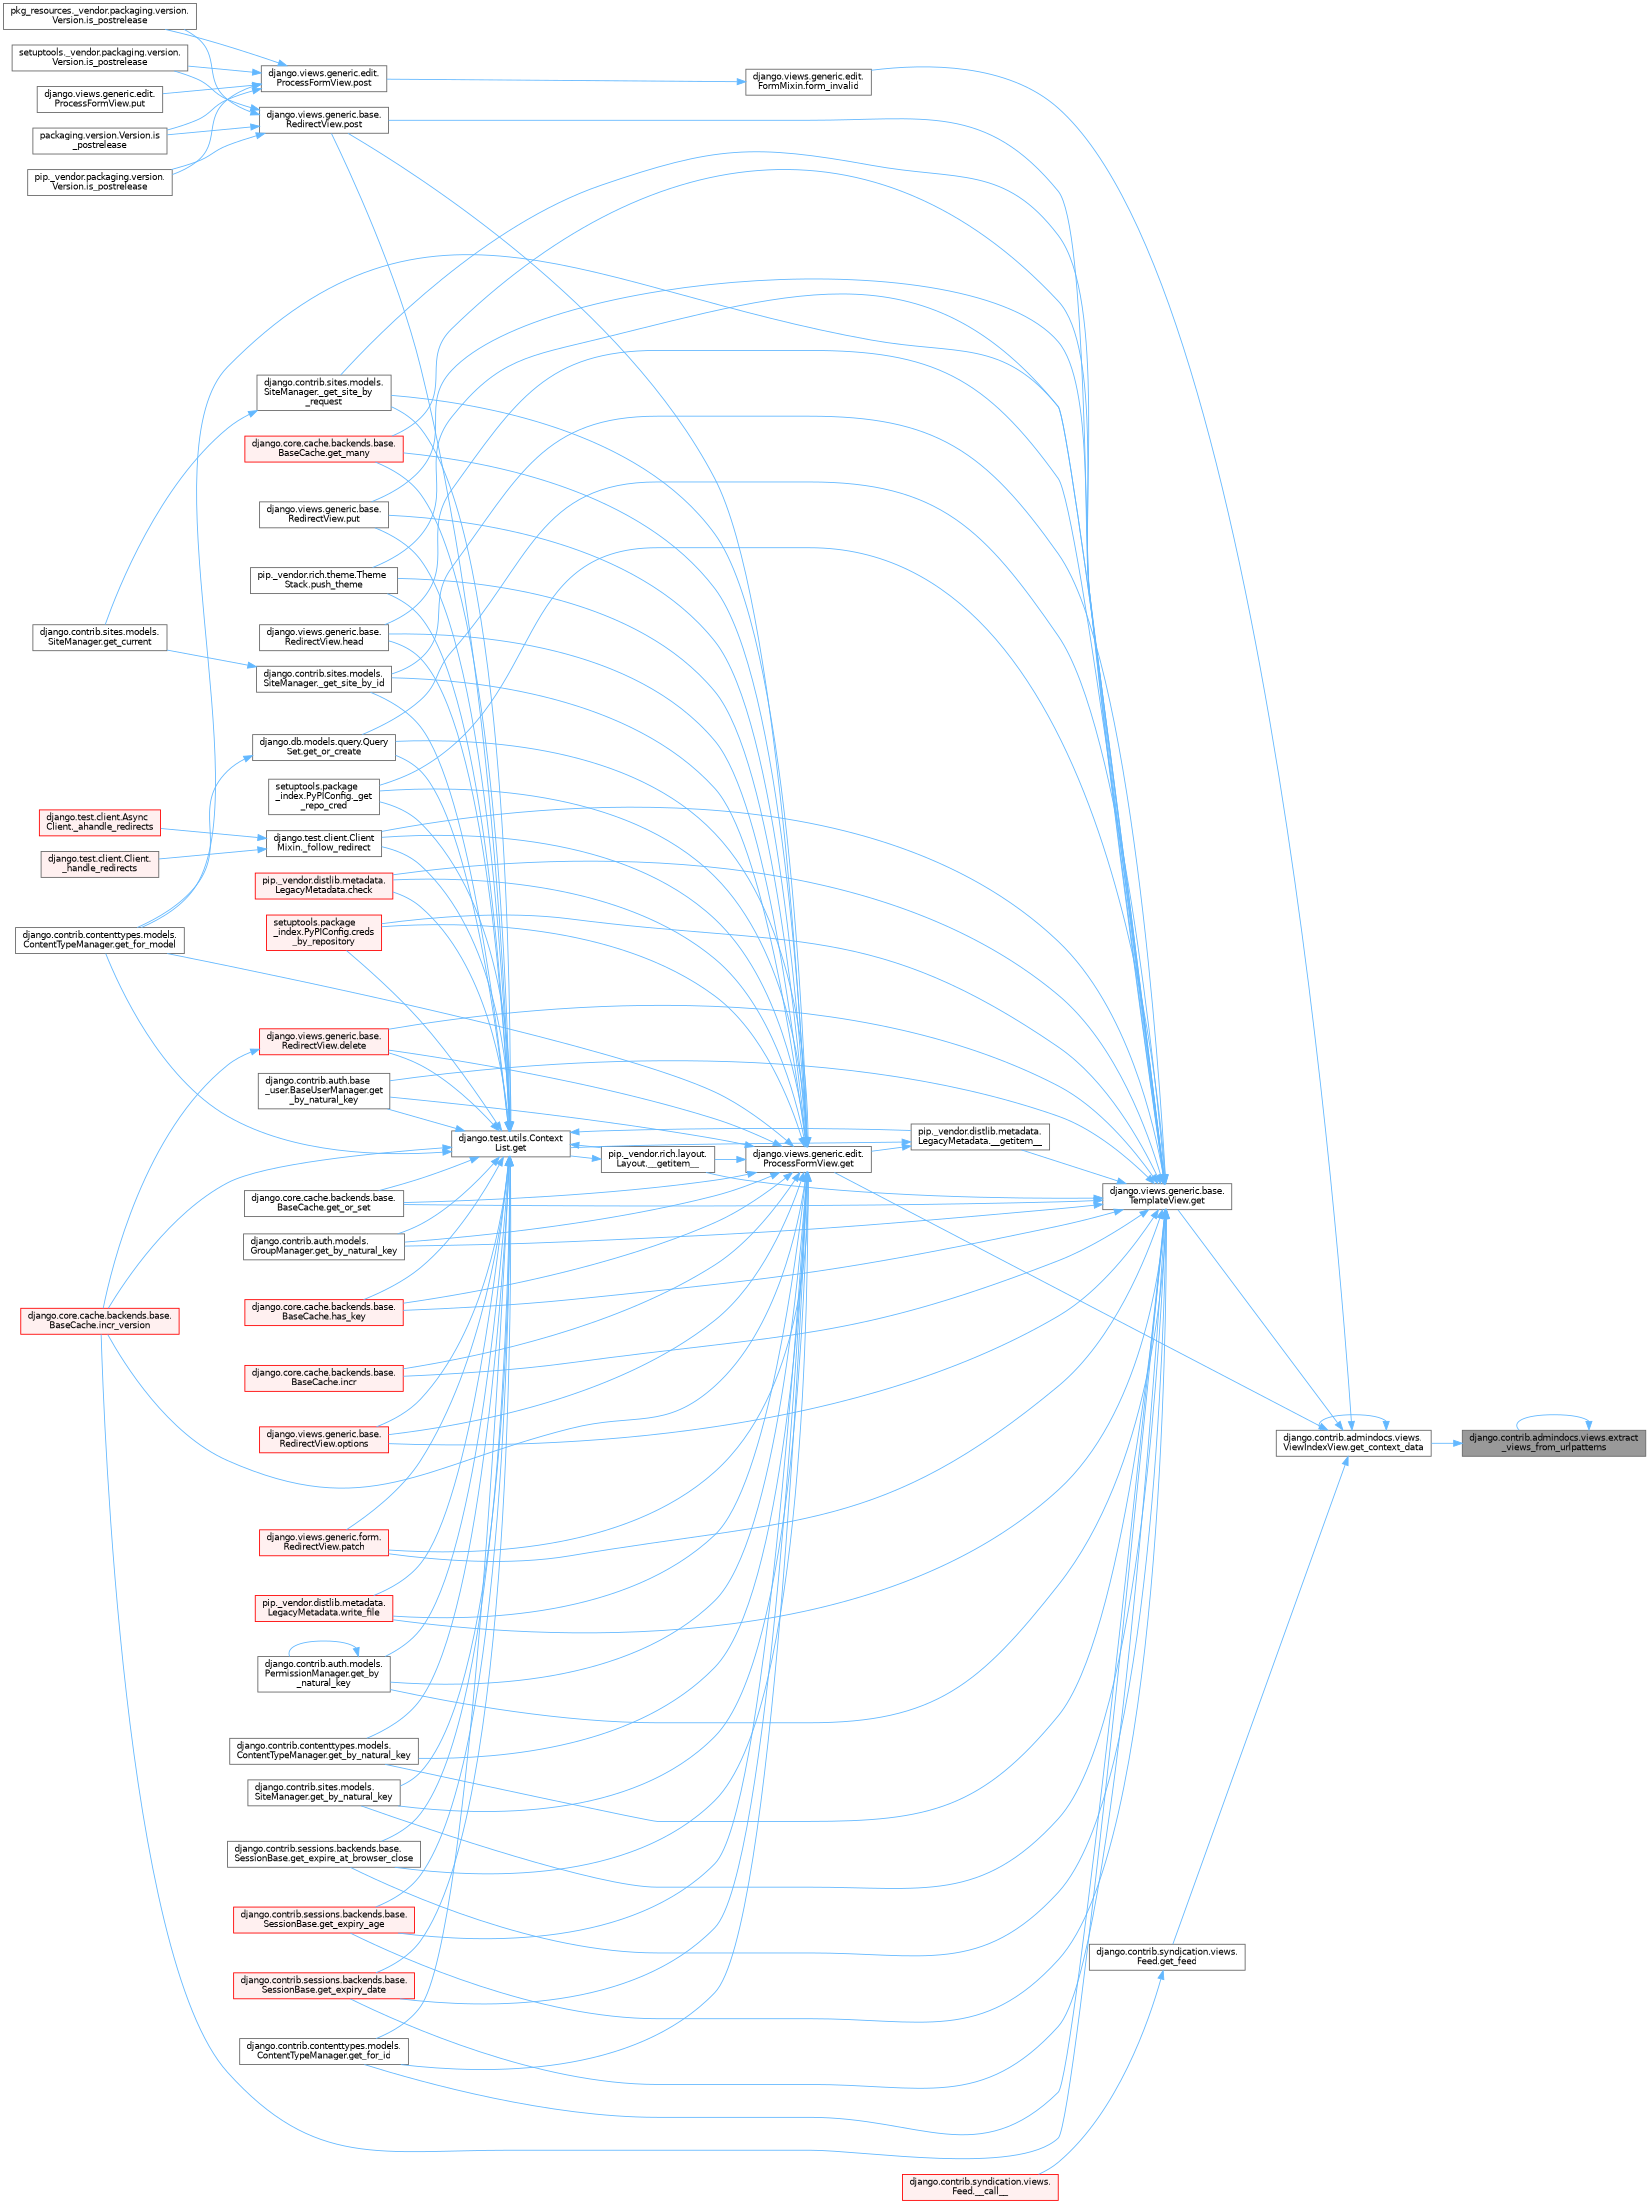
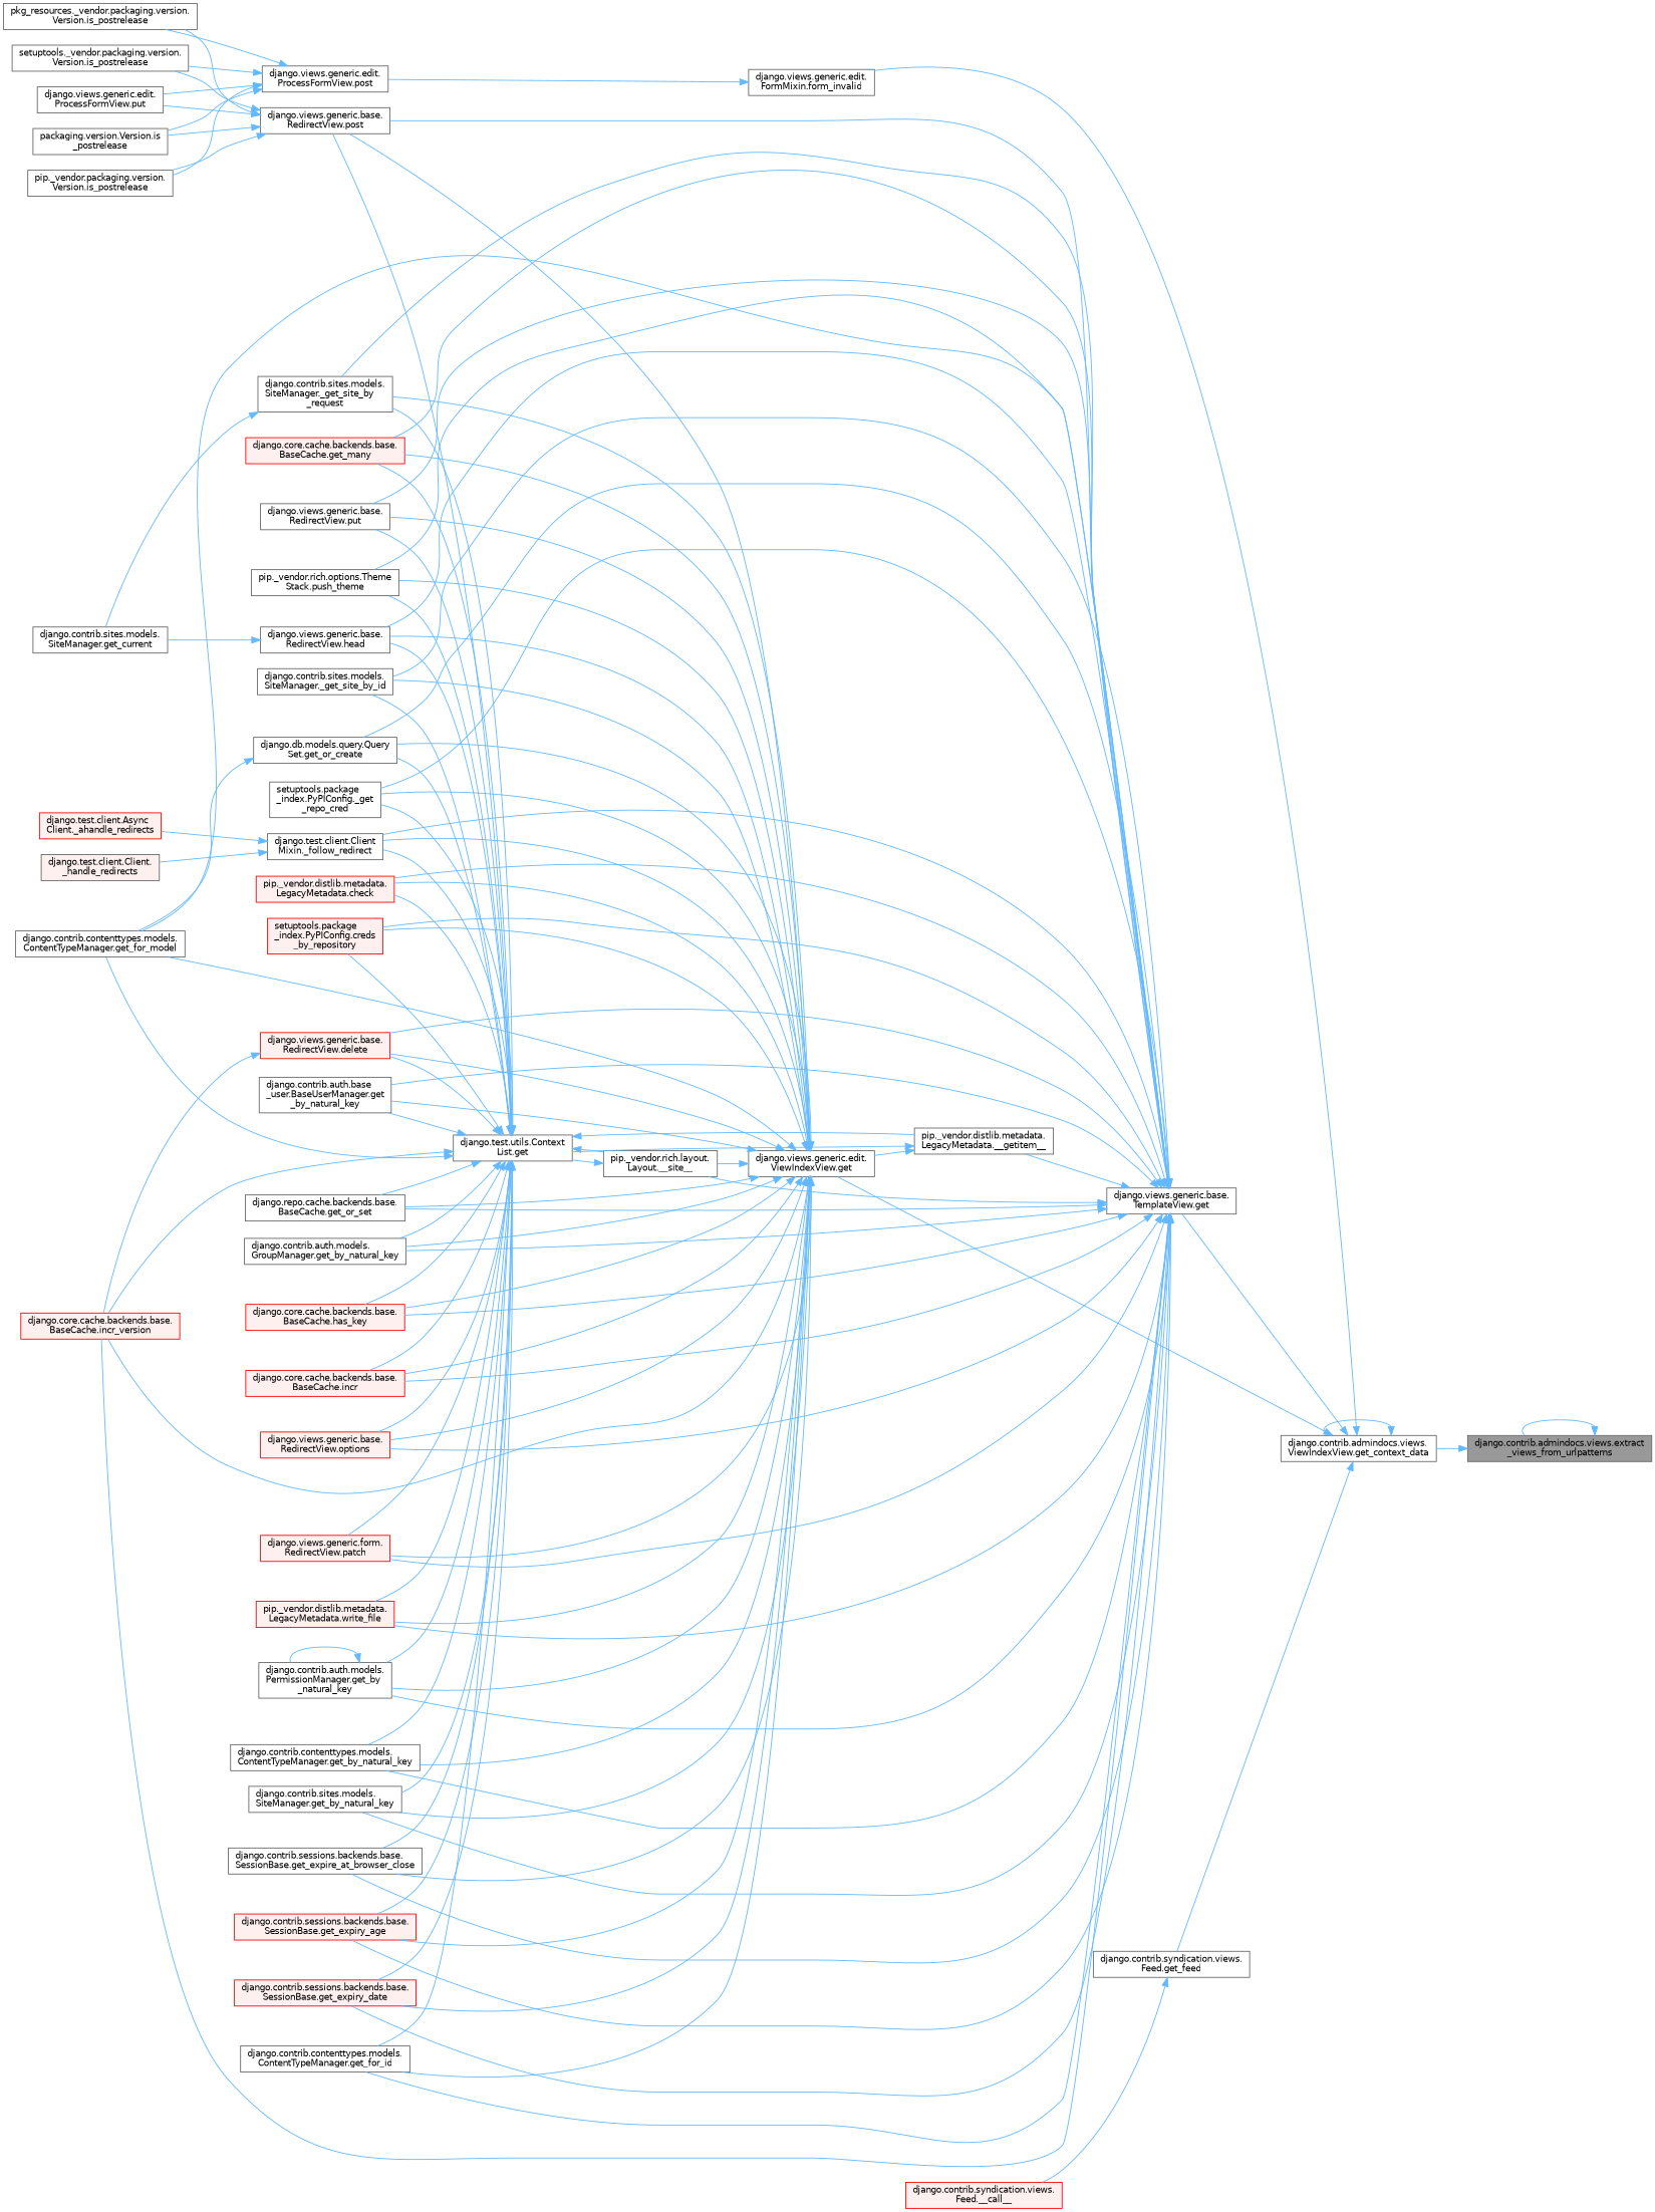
  digraph {
    rankdir=RL
    node [color=grey40 fillcolor=white fontname=Helvetica fontsize=10 shape=box style=filled]
    edge [color=steelblue1 dir=back fontname=Helvetica fontsize=10 labelfontname=Helvetica labelfontsize=10 style=solid]
    n1 [color=gray40 fillcolor=grey60 fontcolor=black height=0.2 label="django.contrib.admindocs.views.extract\l_views_from_urlpatterns" width=0.4]
    n2 [height=0.2 label="django.contrib.admindocs.views.\lViewIndexView.get_context_data" width=0.4]
    n3 [height=0.2 label="django.views.generic.edit.\lFormMixin.form_invalid" width=0.4]
    n4 [height=0.2 label="django.views.generic.base.\lTemplateView.get" width=0.4]
-   n5 [height=0.2 label="django.views.generic.edit.\lProcessFormView.get" width=0.4]
+   n5 [height=0.2 label="django.views.generic.edit.\lViewIndexView.get" width=0.4]
    n6 [height=0.2 label="django.contrib.syndication.views.\lFeed.get_feed" width=0.4]
    n7 [height=0.2 label="django.views.generic.edit.\lProcessFormView.post" width=0.4]
    n8 [height=0.2 label="pip._vendor.distlib.metadata.\lLegacyMetadata.__getitem__" width=0.4]
-   n9 [height=0.2 label="pip._vendor.rich.layout.\lLayout.__getitem__" width=0.4]
+   n9 [height=0.2 label="pip._vendor.rich.layout.\lLayout.__site__" width=0.4]
    n10 [height=0.2 label="django.test.client.Client\lMixin._follow_redirect" width=0.4]
    n11 [height=0.2 label="setuptools.package\l_index.PyPIConfig._get\l_repo_cred" width=0.4]
    n12 [height=0.2 label="django.contrib.sites.models.\lSiteManager._get_site_by_id" width=0.4]
    n13 [height=0.2 label="django.contrib.sites.models.\lSiteManager._get_site_by\l_request" width=0.4]
    n14 [color=red fillcolor="#FFF0F0" height=0.2 label="pip._vendor.distlib.metadata.\lLegacyMetadata.check" width=0.4]
    n15 [color=red fillcolor="#FFF0F0" height=0.2 label="setuptools.package\l_index.PyPIConfig.creds\l_by_repository" width=0.4]
    n16 [color=red fillcolor="#FFF0F0" height=0.2 label="django.views.generic.base.\lRedirectView.delete" width=0.4]
    n17 [color=red fillcolor="#FFF0F0" height=0.2 label="django.core.cache.backends.base.\lBaseCache.incr_version" width=0.4]
    n18 [height=0.2 label="django.contrib.auth.base\l_user.BaseUserManager.get\l_by_natural_key" width=0.4]
    n19 [height=0.2 label="django.contrib.auth.models.\lGroupManager.get_by_natural_key" width=0.4]
    n20 [height=0.2 label="django.contrib.auth.models.\lPermissionManager.get_by\l_natural_key" width=0.4]
    n21 [height=0.2 label="django.contrib.contenttypes.models.\lContentTypeManager.get_by_natural_key" width=0.4]
    n22 [height=0.2 label="django.contrib.sites.models.\lSiteManager.get_by_natural_key" width=0.4]
    n23 [height=0.2 label="django.contrib.sessions.backends.base.\lSessionBase.get_expire_at_browser_close" width=0.4]
    n24 [color=red fillcolor="#FFF0F0" height=0.2 label="django.contrib.sessions.backends.base.\lSessionBase.get_expiry_age" width=0.4]
    n25 [color=red fillcolor="#FFF0F0" height=0.2 label="django.contrib.sessions.backends.base.\lSessionBase.get_expiry_date" width=0.4]
    n26 [height=0.2 label="django.contrib.contenttypes.models.\lContentTypeManager.get_for_id" width=0.4]
    n27 [height=0.2 label="django.contrib.contenttypes.models.\lContentTypeManager.get_for_model" width=0.4]
    n28 [color=red fillcolor="#FFF0F0" height=0.2 label="django.core.cache.backends.base.\lBaseCache.get_many" width=0.4]
    n29 [height=0.2 label="django.db.models.query.Query\lSet.get_or_create" width=0.4]
-   n30 [height=0.2 label="django.core.cache.backends.base.\lBaseCache.get_or_set" width=0.4]
+   n30 [height=0.2 label="django.repo.cache.backends.base.\lBaseCache.get_or_set" width=0.4]
    n31 [color=red fillcolor="#FFF0F0" height=0.2 label="django.core.cache.backends.base.\lBaseCache.has_key" width=0.4]
    n32 [height=0.2 label="django.views.generic.base.\lRedirectView.head" width=0.4]
    n33 [color=red fillcolor="#FFF0F0" height=0.2 label="django.core.cache.backends.base.\lBaseCache.incr" width=0.4]
    n34 [color=red fillcolor="#FFF0F0" height=0.2 label="django.views.generic.base.\lRedirectView.options" width=0.4]
    n35 [color=red fillcolor="#FFF0F0" height=0.2 label="django.views.generic.form.\lRedirectView.patch" width=0.4]
    n36 [height=0.2 label="django.views.generic.base.\lRedirectView.post" width=0.4]
-   n37 [height=0.2 label="pip._vendor.rich.theme.Theme\lStack.push_theme" width=0.4]
+   n37 [height=0.2 label="pip._vendor.rich.options.Theme\lStack.push_theme" width=0.4]
    n38 [height=0.2 label="django.views.generic.base.\lRedirectView.put" width=0.4]
    n39 [color=red fillcolor="#FFF0F0" height=0.2 label="pip._vendor.distlib.metadata.\lLegacyMetadata.write_file" width=0.4]
    n40 [color=red fillcolor="#FFF0F0" height=0.2 label="django.contrib.syndication.views.\lFeed.__call__" width=0.4]
    n41 [height=0.2 label="packaging.version.Version.is\l_postrelease" width=0.4]
    n42 [height=0.2 label="pip._vendor.packaging.version.\lVersion.is_postrelease" width=0.4]
    n43 [height=0.2 label="pkg_resources._vendor.packaging.version.\lVersion.is_postrelease" width=0.4]
    n44 [height=0.2 label="setuptools._vendor.packaging.version.\lVersion.is_postrelease" width=0.4]
    n45 [height=0.2 label="django.views.generic.edit.\lProcessFormView.put" width=0.4]
    n46 [height=0.2 label="django.test.utils.Context\lList.get" width=0.4]
    n47 [color=red fillcolor="#FFF0F0" height=0.2 label="django.test.client.Async\lClient._ahandle_redirects" width=0.4]
    n48 [fillcolor="#FFF0F0" height=0.2 label="django.test.client.Client.\l_handle_redirects" width=0.4]
    n49 [height=0.2 label="django.contrib.sites.models.\lSiteManager.get_current" width=0.4]
    n1 -> n1
    n1 -> n2
    n2 -> n2
    n2 -> n3
    n2 -> n4
    n2 -> n5
    n2 -> n6
    n3 -> n7
    n4 -> n8
    n4 -> n9
    n4 -> n10
    n4 -> n11
    n4 -> n12
    n4 -> n13
    n4 -> n14
    n4 -> n15
    n4 -> n16
    n4 -> n17
    n4 -> n18
    n4 -> n19
    n4 -> n20
    n4 -> n21
    n4 -> n22
    n4 -> n23
    n4 -> n24
    n4 -> n25
    n4 -> n26
    n4 -> n27
    n4 -> n28
    n4 -> n29
    n4 -> n30
    n4 -> n31
    n4 -> n32
    n4 -> n33
    n4 -> n34
    n4 -> n35
    n4 -> n36
    n4 -> n37
    n4 -> n38
    n4 -> n39
    n5 -> n9
    n5 -> n10
    n5 -> n11
    n5 -> n12
    n5 -> n13
    n5 -> n14
    n5 -> n15
    n5 -> n16
    n5 -> n17
    n5 -> n18
    n5 -> n19
    n5 -> n20
    n5 -> n21
    n5 -> n22
    n5 -> n23
    n5 -> n24
    n5 -> n25
    n5 -> n26
    n5 -> n27
    n5 -> n28
    n5 -> n29
    n5 -> n30
    n5 -> n31
    n5 -> n32
    n5 -> n33
    n5 -> n34
    n5 -> n35
    n5 -> n36
    n5 -> n37
    n5 -> n38
    n5 -> n39
    n6 -> n40
    n7 -> n41
    n7 -> n42
    n7 -> n43
    n7 -> n44
    n7 -> n45
    n8 -> n5
    n8 -> n46
    n9 -> n46
    n10 -> n47
    n10 -> n48
-   n12 -> n49
+   n32 -> n49
    n13 -> n49
    n16 -> n17
    n20 -> n20
    n29 -> n27
    n36 -> n41
    n36 -> n42
    n36 -> n43
    n36 -> n44
+   n36 -> n45
    n46 -> n8
    n46 -> n9
    n46 -> n10
    n46 -> n11
    n46 -> n12
    n46 -> n13
    n46 -> n14
    n46 -> n15
    n46 -> n16
    n46 -> n17
    n46 -> n18
    n46 -> n19
    n46 -> n20
    n46 -> n21
    n46 -> n22
    n46 -> n23
    n46 -> n24
    n46 -> n25
    n46 -> n26
    n46 -> n27
    n46 -> n28
    n46 -> n29
    n46 -> n30
    n46 -> n31
    n46 -> n32
+   n46 -> n33
    n46 -> n34
    n46 -> n35
    n46 -> n36
    n46 -> n37
    n46 -> n38
    n46 -> n39
  }
